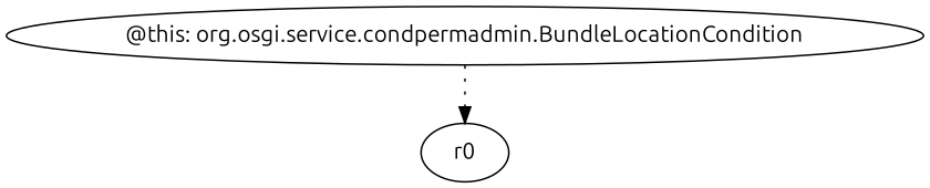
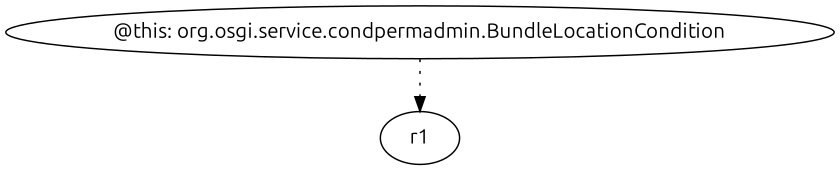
  digraph {
    fontname=Ubuntu
    node [fontname=Ubuntu]
    n1 [label="@this: org.osgi.service.condpermadmin.BundleLocationCondition"]
-   n2 [label=r0]
+   n2 [label=r1]
    n1 -> n2 [style=dotted fontname=Ubuntu]
  }
